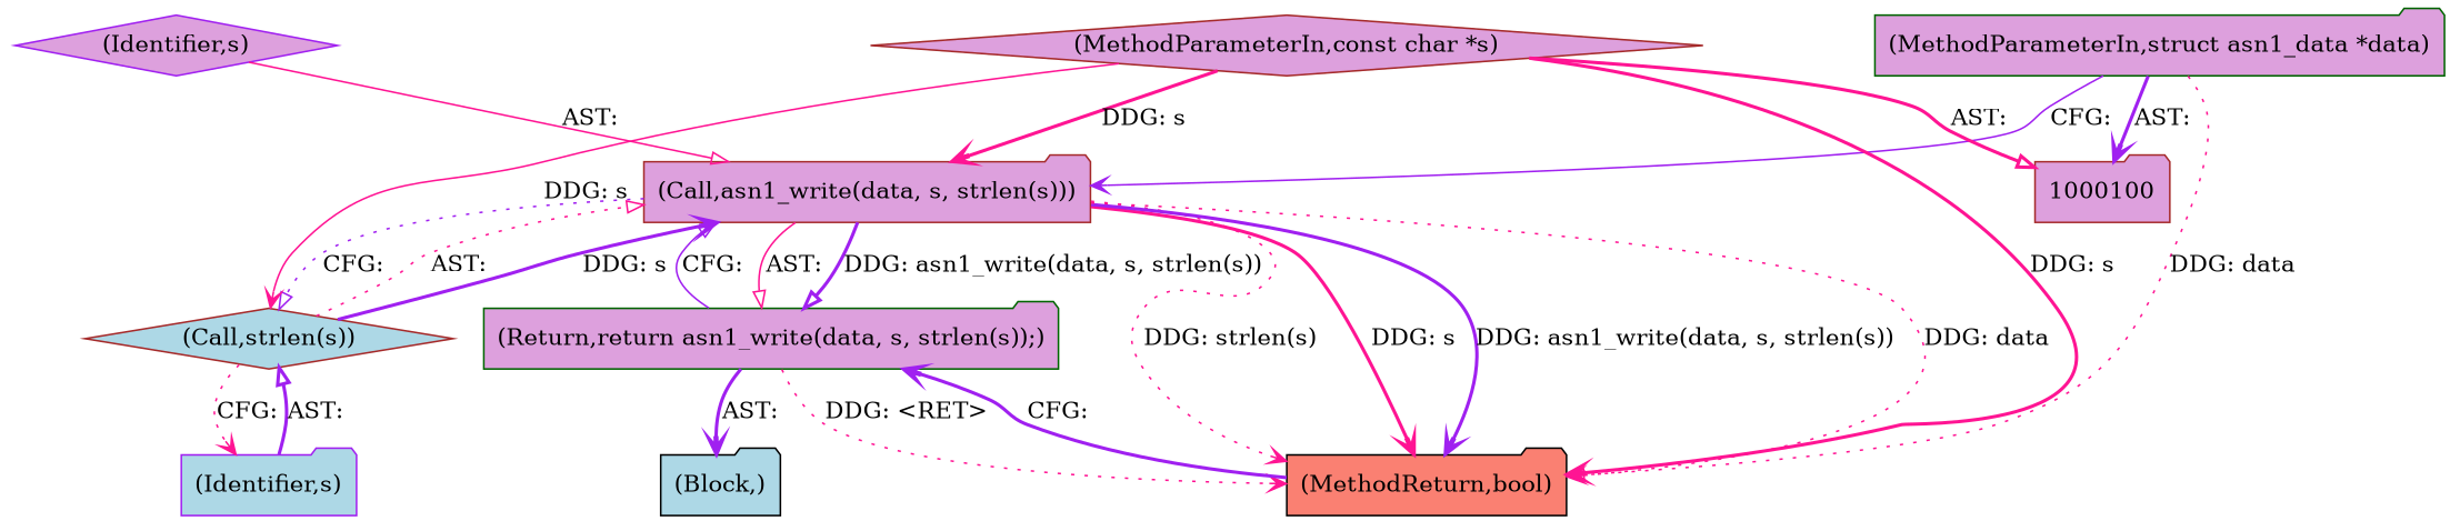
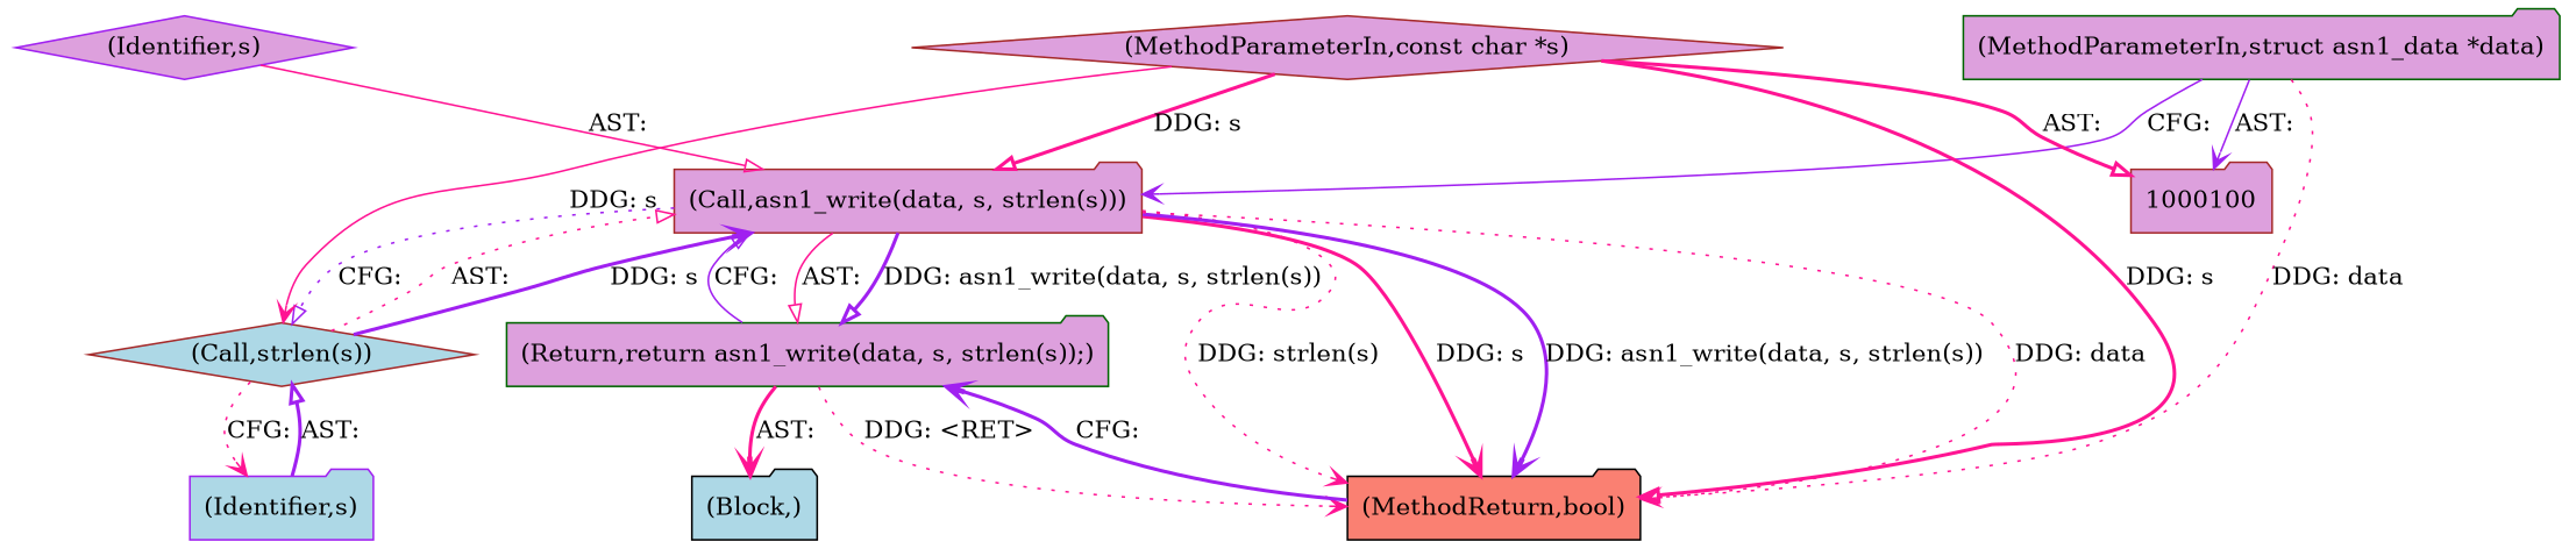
  digraph {
    node [color=brown fillcolor=plum shape=folder style=filled]
    edge [arrowhead=vee color=deeppink style=bold]
    n1 [label="(Call,asn1_write(data, s, strlen(s)))"]
    n2 [fillcolor=lightblue label="(Call,strlen(s))" shape=diamond]
    n3 [color=darkgreen label="(Return,return asn1_write(data, s, strlen(s));)"]
    n4 [color=black fillcolor=salmon label="(MethodReturn,bool)"]
    n5 [color=purple fillcolor=lightblue label="(Identifier,s)"]
    n6 [color=black fillcolor=lightblue label="(Block,)"]
    n7 [color=darkgreen label="(MethodParameterIn,struct asn1_data *data)"]
    1000100
    n9 [label="(MethodParameterIn,const char *s)" shape=diamond]
    n10 [color=purple label="(Identifier,s)" shape=diamond]
    n1 -> n2 [arrowhead=onormal color=purple label="CFG: " style=dotted]
    n1 -> n3 [arrowhead=onormal label="AST: " style=solid]
    n1 -> n3 [arrowhead=onormal color=purple label="DDG: asn1_write(data, s, strlen(s))"]
    n1 -> n4 [label="DDG: strlen(s)" style=dotted]
    n1 -> n4 [label="DDG: s"]
    n1 -> n4 [color=purple label="DDG: asn1_write(data, s, strlen(s))"]
    n1 -> n4 [label="DDG: data" style=dotted]
    n2 -> n1 [arrowhead=onormal label="AST: " style=dotted]
    n2 -> n1 [color=purple label="DDG: s"]
    n2 -> n5 [label="CFG: " style=dotted]
    n3 -> n1 [arrowhead=onormal color=purple label="CFG: " style=solid]
    n3 -> n4 [label="DDG: <RET>" style=dotted]
-   n3 -> n6 [color=purple label="AST: "]
+   n3 -> n6 [label="AST: "]
    n4 -> n3 [color=purple label="CFG: "]
    n5 -> n2 [arrowhead=onormal color=purple label="AST: "]
    n7 -> n1 [color=purple label="CFG: " style=solid]
    n7 -> n4 [arrowhead=onormal label="DDG: data" style=dotted]
-   n7 -> 1000100 [color=purple label="AST: "]
-   n9 -> n1 [label="DDG: s"]
+   n7 -> 1000100 [color=purple label="AST: " style=solid]
+   n9 -> n1 [arrowhead=onormal label="DDG: s"]
    n9 -> n2 [label="DDG: s" style=solid]
-   n9 -> n4 [label="DDG: s"]
+   n9 -> n4 [arrowhead=onormal label="DDG: s"]
    n9 -> 1000100 [arrowhead=onormal label="AST: "]
    n10 -> n1 [arrowhead=onormal label="AST: " style=solid]
  }
